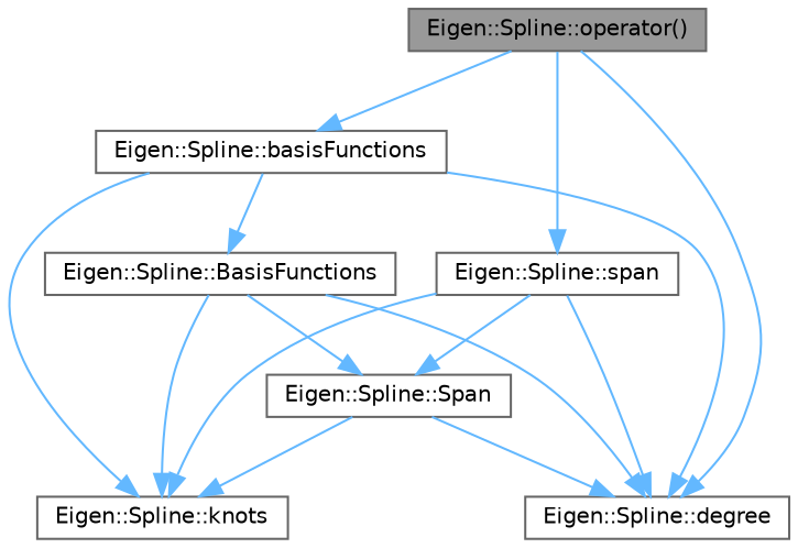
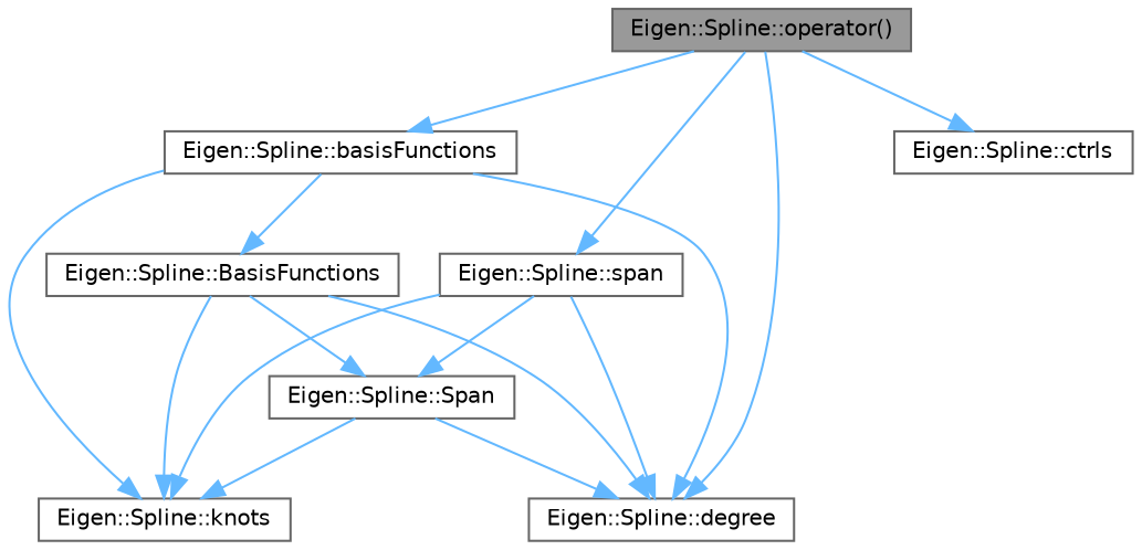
  digraph {
    fontname="DejaVu Sans"
    rankdir=TB
    node [color=grey40 fillcolor=white fontname="DejaVu Sans" fontsize=10 shape=box style=filled]
    edge [color=steelblue1 fontname="DejaVu Sans" fontsize=10 labelfontname=Helvetica labelfontsize=10 style=solid]
    n1 [color=gray40 fillcolor=grey60 fontcolor=black height=0.2 label="Eigen::Spline::operator()" width=0.4]
    n2 [height=0.2 label="Eigen::Spline::basisFunctions" width=0.4]
    n3 [height=0.2 label="Eigen::Spline::degree" width=0.4]
+   n4 [height=0.2 label="Eigen::Spline::ctrls" width=0.4]
    n5 [height=0.2 label="Eigen::Spline::span" width=0.4]
    n6 [height=0.2 label="Eigen::Spline::BasisFunctions" width=0.4]
    n7 [height=0.2 label="Eigen::Spline::knots" width=0.4]
    n8 [height=0.2 label="Eigen::Spline::Span" width=0.4]
    n1 -> n2
    n1 -> n3
+   n1 -> n4
    n1 -> n5
    n2 -> n3
    n2 -> n6
    n2 -> n7
    n5 -> n3
    n5 -> n7
    n5 -> n8
    n6 -> n3
    n6 -> n7
    n6 -> n8
    n8 -> n3
    n8 -> n7
  }
